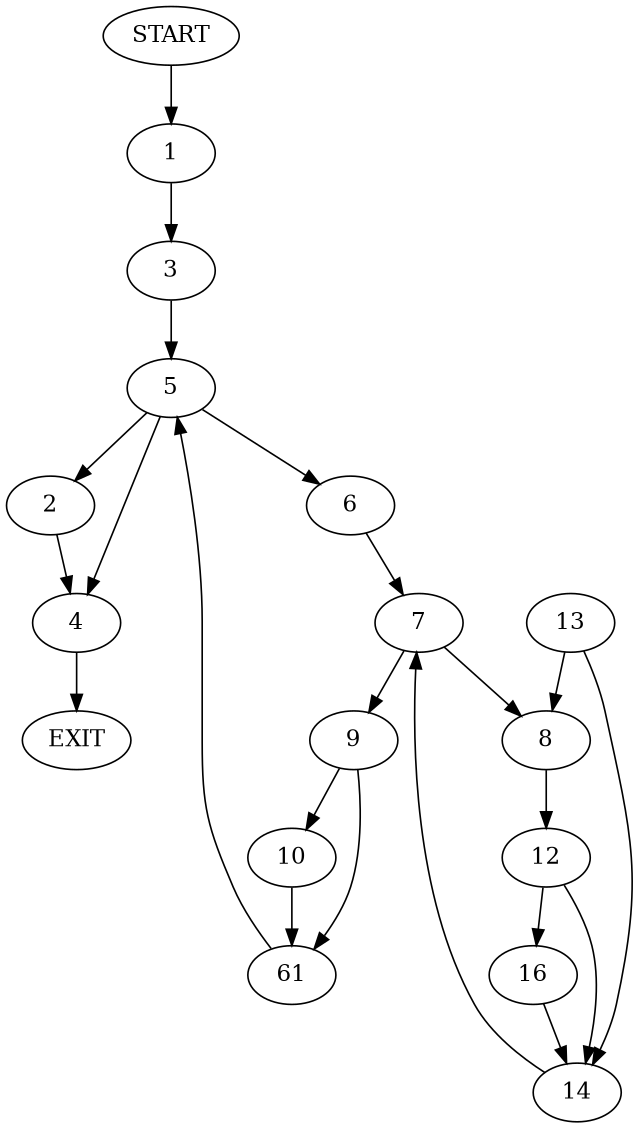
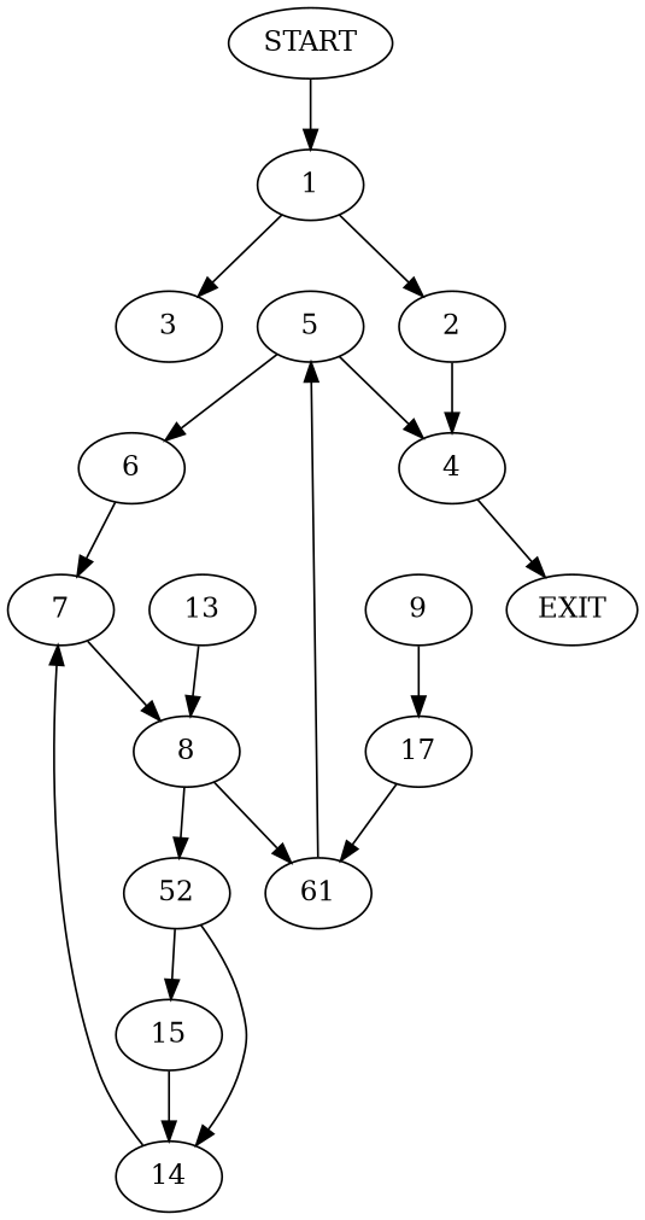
  digraph {
    n1 [label=START]
    1
    2
    3
    n5 [label=EXIT]
    4
    5
    6
    7
    8
    9
-   12
-   10
+   12 [label=52]
+   10 [label=17]
    n14 [label=61]
    14
-   15 [label=16]
+   15
    13
    n1 -> 1
-   5 -> 2
+   1 -> 2
    1 -> 3
    2 -> 4
-   3 -> 5
    4 -> n5
    5 -> 4
    5 -> 6
    6 -> 7
    7 -> 8
-   7 -> 9
    8 -> 12
    9 -> 10
-   9 -> n14
+   8 -> n14
    12 -> 14
    12 -> 15
    10 -> n14
    n14 -> 5
    14 -> 7
    15 -> 14
    13 -> 8
-   13 -> 14
  }
